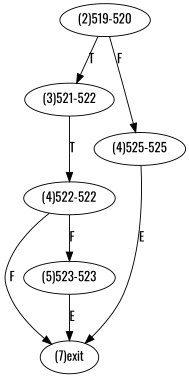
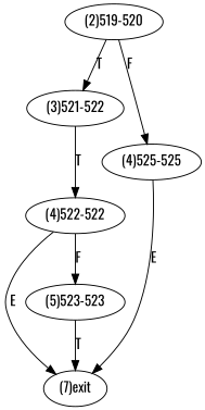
  digraph {
    fontname=Oswald
    node [fontname=Oswald]
    edge [fontname=Oswald]
    n1 [label="(2)519-520"]
    n2 [label="(3)521-522"]
    n3 [label="(4)525-525"]
    n4 [label="(4)522-522"]
    n5 [label="(7)exit"]
    n6 [label="(5)523-523"]
    n1 -> n2 [label=T]
    n1 -> n3 [label=F]
    n2 -> n4 [label=T]
    n3 -> n5 [label=E]
-   n4 -> n5 [label=F]
+   n4 -> n5 [label=E]
    n4 -> n6 [label=F]
-   n6 -> n5 [label=E]
+   n6 -> n5 [label=T]
  }
